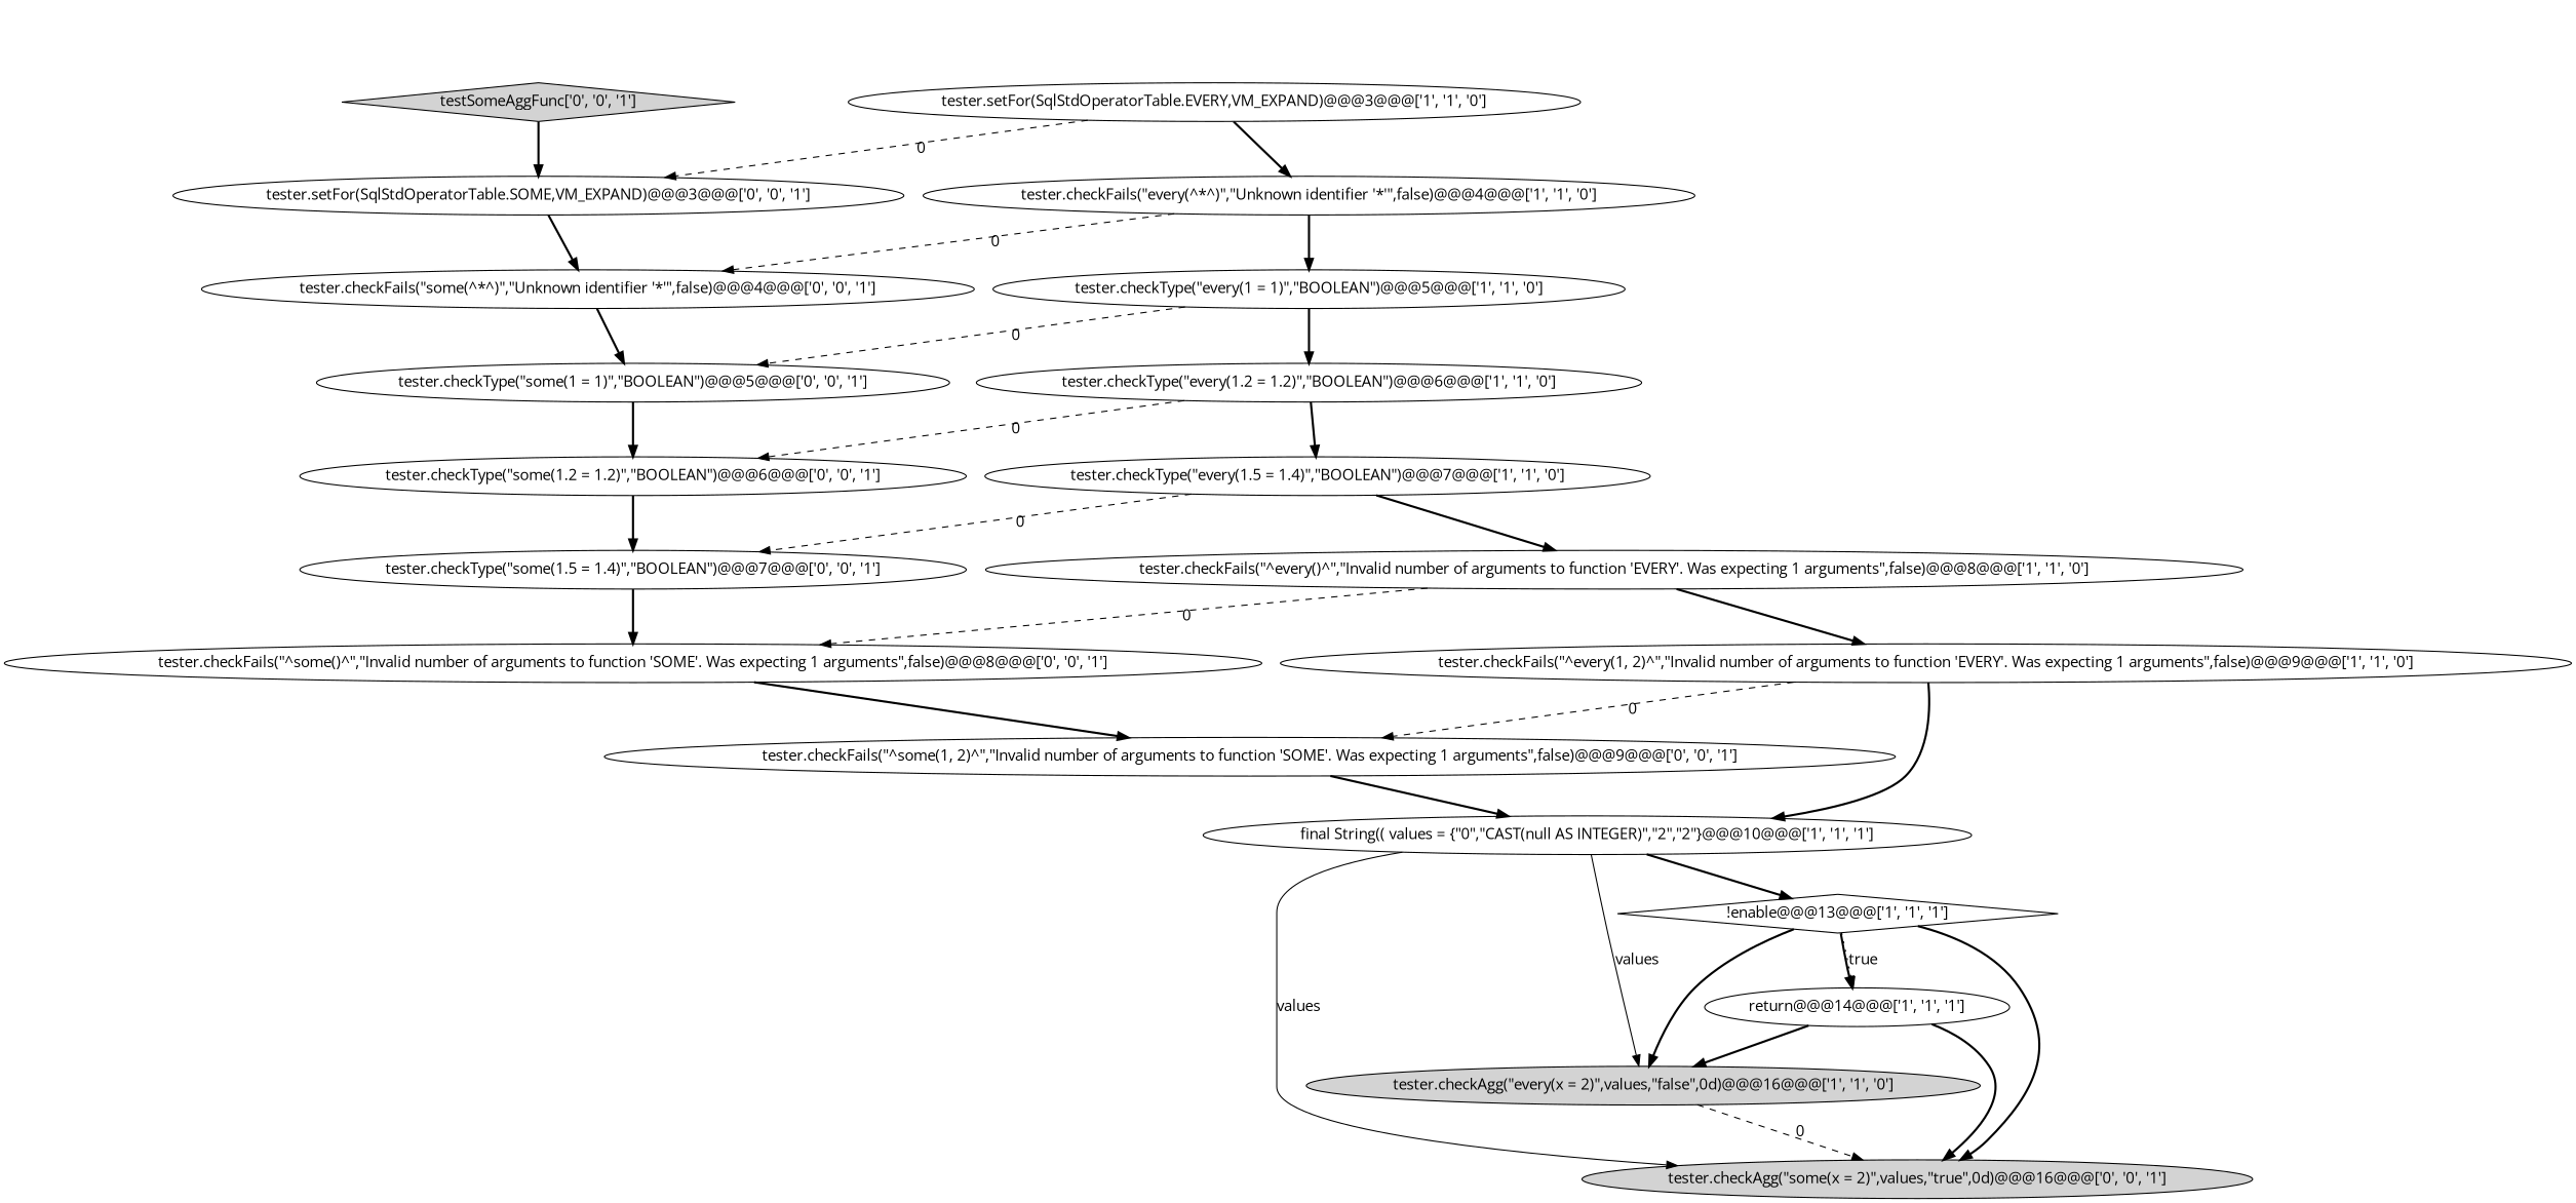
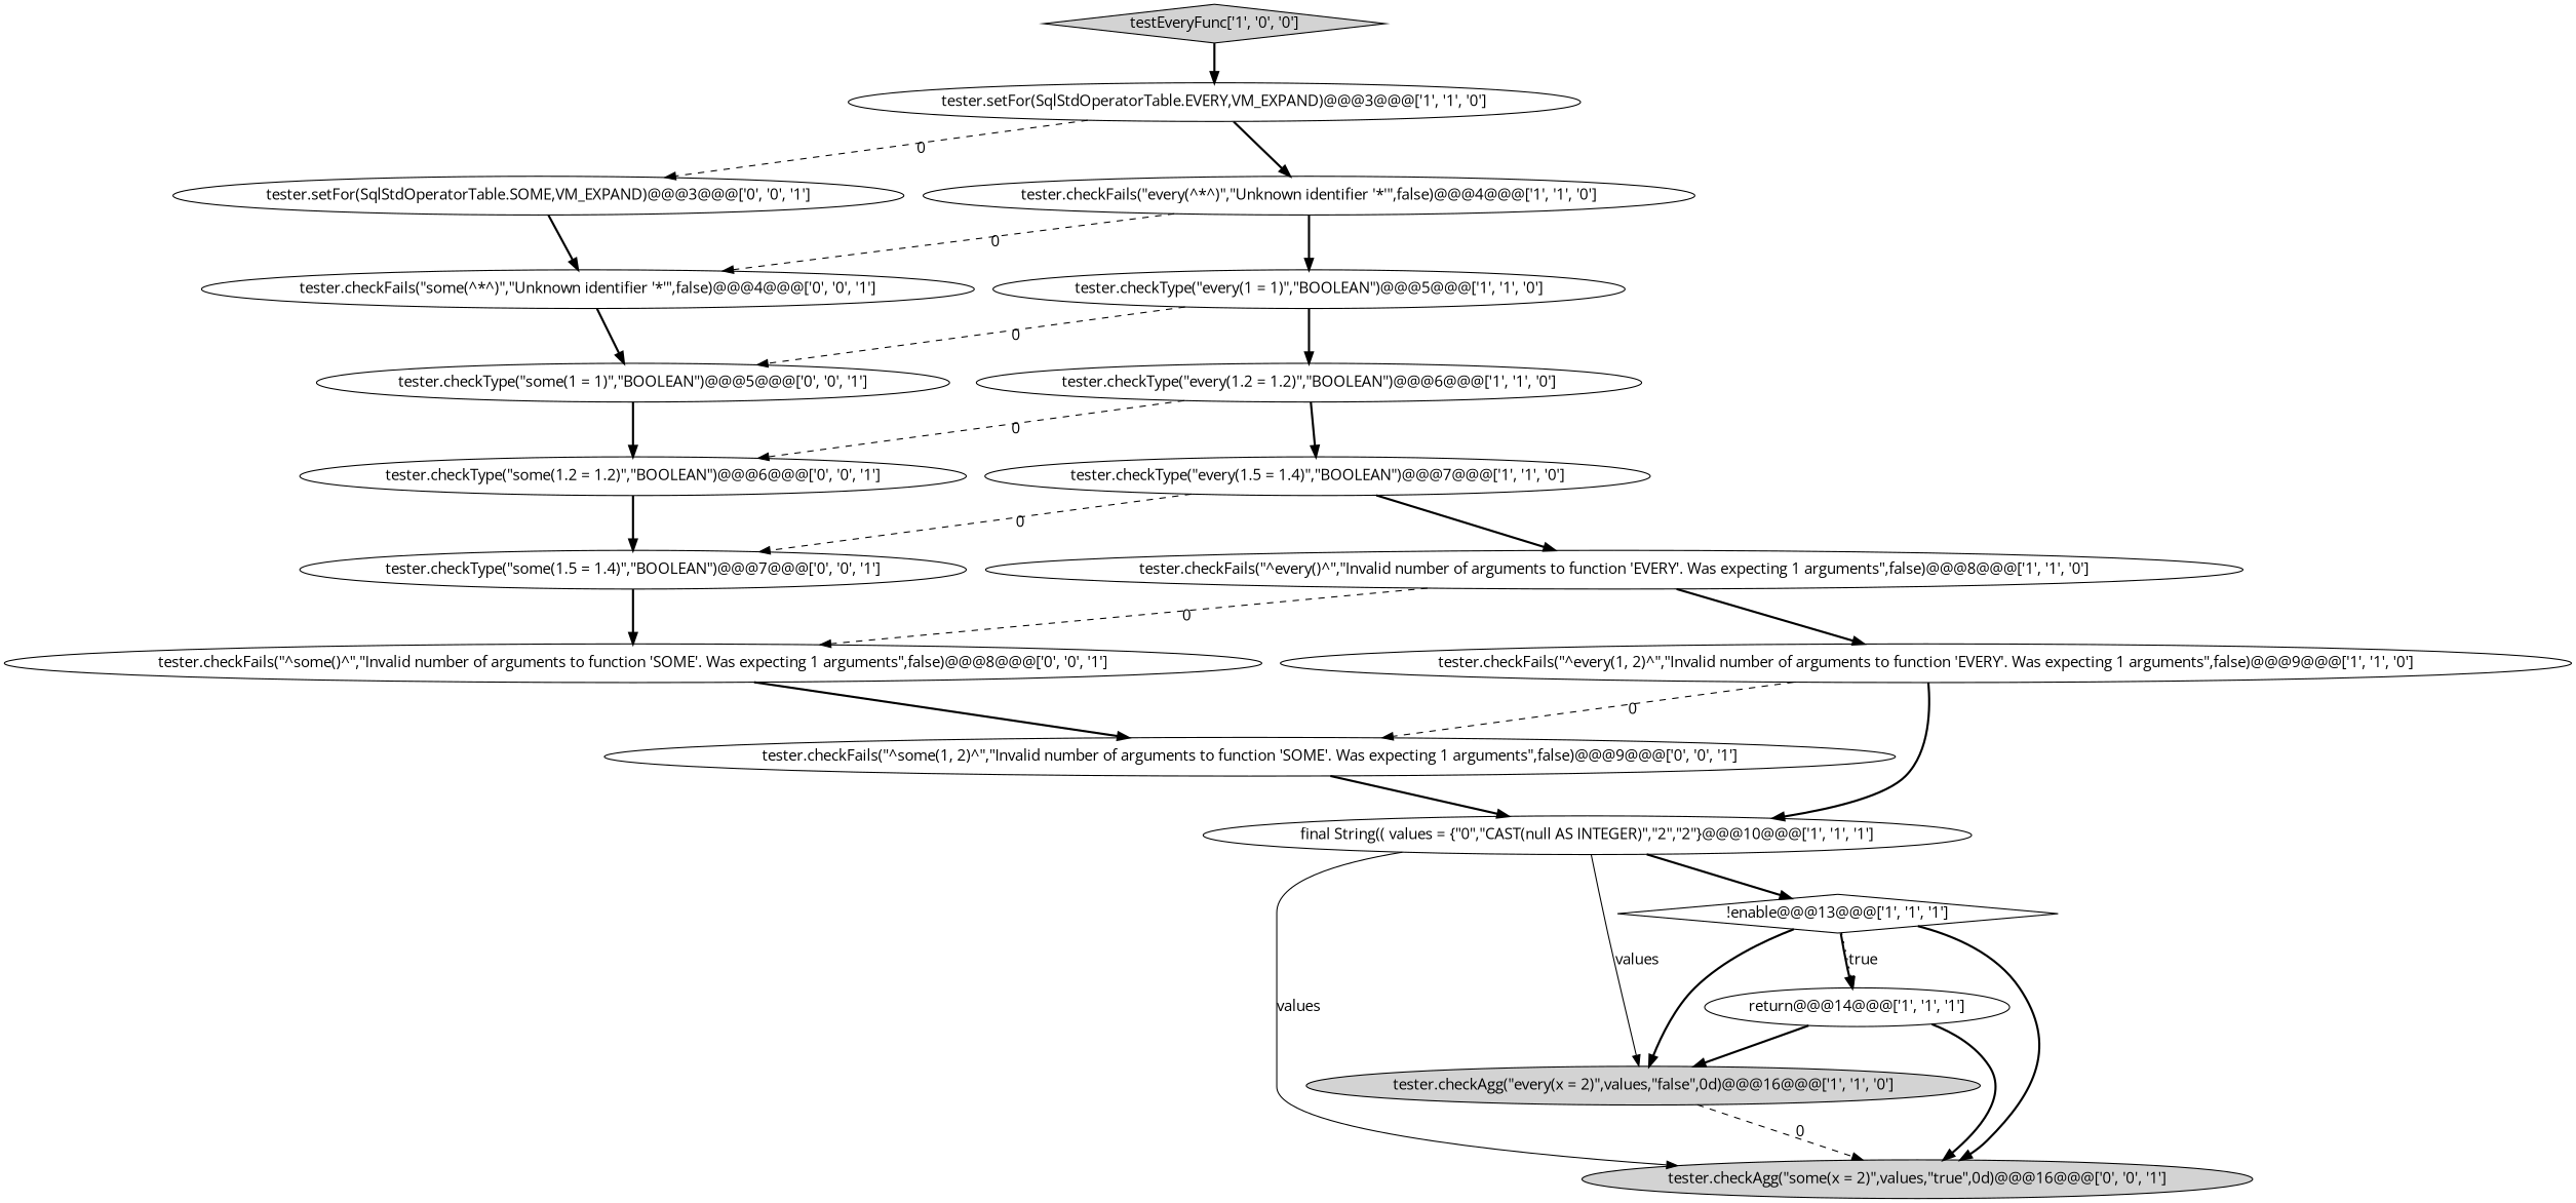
  digraph {
    fontname="Open Sans"
    node [fillcolor=white fontname="Open Sans" shape=ellipse style=filled]
    edge [fontname="Open Sans" style=bold]
-   n1 [fillcolor=lightgray label="testSomeAggFunc['0', '0', '1']" shape=diamond]
    n2 [label="tester.setFor(SqlStdOperatorTable.SOME,VM_EXPAND)@@@3@@@['0', '0', '1']"]
    n3 [label="tester.checkFails(\"some(^*^)\",\"Unknown identifier '\*'\",false)@@@4@@@['0', '0', '1']"]
    n4 [label="tester.checkType(\"some(1.5 = 1.4)\",\"BOOLEAN\")@@@7@@@['0', '0', '1']"]
    n5 [label="tester.checkFails(\"^some()^\",\"Invalid number of arguments to function 'SOME'. Was expecting 1 arguments\",false)@@@8@@@['0', '0', '1']"]
    n6 [label="tester.checkFails(\"^some(1, 2)^\",\"Invalid number of arguments to function 'SOME'. Was expecting 1 arguments\",false)@@@9@@@['0', '0', '1']"]
    n7 [label="tester.checkType(\"some(1.2 = 1.2)\",\"BOOLEAN\")@@@6@@@['0', '0', '1']"]
    n8 [label="return@@@14@@@['1', '1', '1']"]
    n9 [fillcolor=lightgray label="tester.checkAgg(\"every(x = 2)\",values,\"false\",0d)@@@16@@@['1', '1', '0']"]
    n10 [fillcolor=lightgray label="tester.checkAgg(\"some(x = 2)\",values,\"true\",0d)@@@16@@@['0', '0', '1']"]
    n11 [label="final String(( values = {\"0\",\"CAST(null AS INTEGER)\",\"2\",\"2\"}@@@10@@@['1', '1', '1']"]
    n12 [label="tester.setFor(SqlStdOperatorTable.EVERY,VM_EXPAND)@@@3@@@['1', '1', '0']"]
    n13 [label="tester.checkFails(\"every(^*^)\",\"Unknown identifier '\*'\",false)@@@4@@@['1', '1', '0']"]
    n14 [label="tester.checkType(\"every(1 = 1)\",\"BOOLEAN\")@@@5@@@['1', '1', '0']"]
+   n15 [fillcolor=lightgray label="testEveryFunc['1', '0', '0']" shape=diamond]
    n16 [label="tester.checkType(\"some(1 = 1)\",\"BOOLEAN\")@@@5@@@['0', '0', '1']"]
    n17 [label="tester.checkFails(\"^every()^\",\"Invalid number of arguments to function 'EVERY'. Was expecting 1 arguments\",false)@@@8@@@['1', '1', '0']"]
    n18 [label="tester.checkFails(\"^every(1, 2)^\",\"Invalid number of arguments to function 'EVERY'. Was expecting 1 arguments\",false)@@@9@@@['1', '1', '0']"]
    n19 [label="tester.checkType(\"every(1.2 = 1.2)\",\"BOOLEAN\")@@@6@@@['1', '1', '0']"]
    n20 [label="tester.checkType(\"every(1.5 = 1.4)\",\"BOOLEAN\")@@@7@@@['1', '1', '0']"]
    n21 [label="!enable@@@13@@@['1', '1', '1']" shape=diamond]
-   n1 -> n2
    n2 -> n3
    n3 -> n16
    n4 -> n5
    n5 -> n6
    n6 -> n11
    n7 -> n4
    n8 -> n9
    n8 -> n10
    n9 -> n10 [label=0 style=dashed]
    n11 -> n9 [label=values style=solid]
    n11 -> n10 [label=values style=solid]
    n11 -> n21
    n12 -> n2 [label=0 style=dashed]
    n12 -> n13
    n13 -> n3 [label=0 style=dashed]
    n13 -> n14
    n14 -> n16 [label=0 style=dashed]
    n14 -> n19
+   n15 -> n12
    n16 -> n7
    n17 -> n5 [label=0 style=dashed]
    n17 -> n18
    n18 -> n6 [label=0 style=dashed]
    n18 -> n11
    n19 -> n7 [label=0 style=dashed]
    n19 -> n20
    n20 -> n4 [label=0 style=dashed]
    n20 -> n17
    n21 -> n8 [label=true style=dotted]
    n21 -> n8
    n21 -> n9
    n21 -> n10
  }
